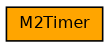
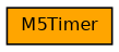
  digraph {
    rankdir=LR
-   n1 [color=black fillcolor=orange fontname=Helvetica fontsize=10 height=0.2 label=M2Timer shape=record style=filled width=0.4]
+   n1 [color=black fillcolor=orange fontname=Helvetica fontsize=10 height=0.2 label=M5Timer shape=record style=filled width=0.4]
  }
